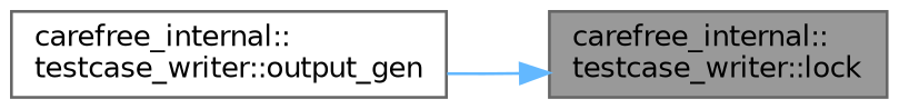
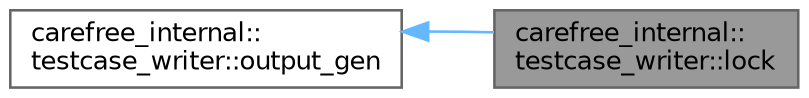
  digraph {
    rankdir=RL
    node [fontname=Helvetica fontsize=10 shape=box style=filled]
    n1 [color=gray40 fillcolor=grey60 fontcolor=black height=0.2 label="carefree_internal::\ltestcase_writer::lock" width=0.4]
    n2 [color=grey40 fillcolor=white height=0.2 label="carefree_internal::\ltestcase_writer::output_gen" width=0.4]
-   n1 -> n2 [color=steelblue1 dir=back fontname=Helvetica fontsize=10 labelfontname=Helvetica labelfontsize=10 style=solid]
+   n2 -> n1 [color=steelblue1 dir=back fontname=Helvetica fontsize=10 labelfontname=Helvetica labelfontsize=10 style=solid]
  }
